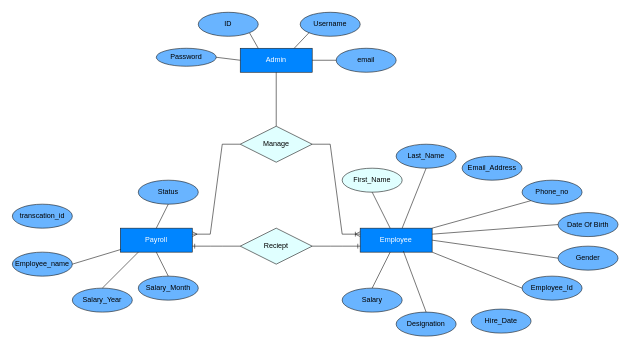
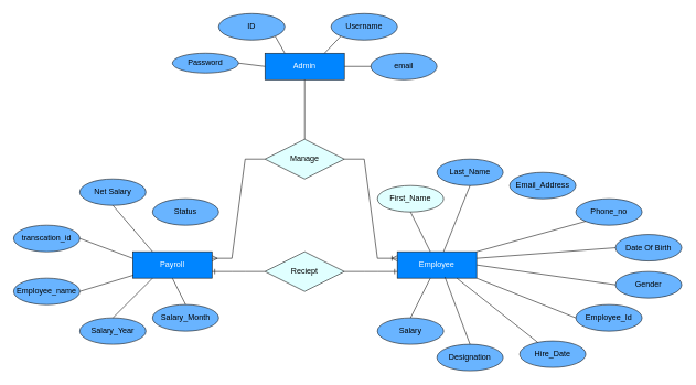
  <mxCell id="0" />
  <mxCell id="1" parent="0" />
  <mxCell id="2" value="Admin" style="whiteSpace=wrap;html=1;align=center;fillColor=#0085ff;strokeColor=#1e1e1e;fontColor=#ffffff;" parent="1" vertex="1"><mxGeometry x="400" y="80" width="120" height="40" as="geometry" /></mxCell>
  <mxCell id="3" value="Username" style="ellipse;whiteSpace=wrap;html=1;align=center;fillColor=#69b4ff;fontColor=#000000;strokeColor=#1e1e1e;" parent="1" vertex="1"><mxGeometry x="500" y="20" width="100" height="40" as="geometry" /></mxCell>
  <mxCell id="4" value="ID" style="ellipse;whiteSpace=wrap;html=1;align=center;fillColor=#69b4ff;fontColor=#000000;strokeColor=#1e1e1e;" parent="1" vertex="1"><mxGeometry x="330" y="20" width="100" height="40" as="geometry" /></mxCell>
  <mxCell id="5" value="Password" style="ellipse;whiteSpace=wrap;html=1;align=center;fillColor=#69b4ff;fontColor=#000000;strokeColor=#1e1e1e;" parent="1" vertex="1"><mxGeometry x="260" y="80" width="100" height="30" as="geometry" /></mxCell>
  <mxCell id="6" value="email" style="ellipse;whiteSpace=wrap;html=1;align=center;fillColor=#69b4ff;fontColor=#000000;strokeColor=#1e1e1e;" parent="1" vertex="1"><mxGeometry x="560" y="80" width="100" height="40" as="geometry" /></mxCell>
  <mxCell id="7" value="" style="endArrow=none;html=1;rounded=0;exitX=1;exitY=0.5;exitDx=0;exitDy=0;entryX=0;entryY=0.5;entryDx=0;entryDy=0;strokeColor=#1e1e1e;" parent="1" source="5" target="2" edge="1"><mxGeometry width="50" height="50" relative="1" as="geometry"><mxPoint x="350" y="170" as="sourcePoint" /><mxPoint x="400" y="120" as="targetPoint" /></mxGeometry></mxCell>
  <mxCell id="8" value="" style="endArrow=none;html=1;rounded=0;entryX=1;entryY=0.5;entryDx=0;entryDy=0;strokeColor=#1e1e1e;" parent="1" source="6" target="2" edge="1"><mxGeometry width="50" height="50" relative="1" as="geometry"><mxPoint x="520" y="160" as="sourcePoint" /><mxPoint x="570" y="110" as="targetPoint" /></mxGeometry></mxCell>
  <mxCell id="9" value="" style="endArrow=none;html=1;rounded=0;exitX=0.5;exitY=1;exitDx=0;exitDy=0;entryX=0.5;entryY=0;entryDx=0;entryDy=0;strokeColor=#1e1e1e;" parent="1" source="2" edge="1"><mxGeometry width="50" height="50" relative="1" as="geometry"><mxPoint x="420" y="160" as="sourcePoint" /><mxPoint x="460" y="210" as="targetPoint" /></mxGeometry></mxCell>
  <mxCell id="10" value="Employee" style="whiteSpace=wrap;html=1;align=center;fillColor=#0085ff;strokeColor=#1e1e1e;fontColor=#ffffff;" parent="1" vertex="1"><mxGeometry x="600" y="380" width="120" height="40" as="geometry" /></mxCell>
  <mxCell id="11" value="First_Name" style="ellipse;whiteSpace=wrap;html=1;align=center;fillColor=#e0ffff;strokeColor=#1e1e1e;" parent="1" vertex="1"><mxGeometry x="570" y="280" width="100" height="40" as="geometry" /></mxCell>
  <mxCell id="12" value="Last_Name" style="ellipse;whiteSpace=wrap;html=1;align=center;fillColor=#69b4ff;strokeColor=#1e1e1e;" parent="1" vertex="1"><mxGeometry x="660" y="240" width="100" height="40" as="geometry" /></mxCell>
  <mxCell id="13" value="Email_Address" style="ellipse;whiteSpace=wrap;html=1;align=center;fillColor=#69b4ff;strokeColor=#1e1e1e;" parent="1" vertex="1"><mxGeometry x="770" y="260" width="100" height="40" as="geometry" /></mxCell>
  <mxCell id="14" value="Phone_no" style="ellipse;whiteSpace=wrap;html=1;align=center;fillColor=#69b4ff;strokeColor=#1e1e1e;" parent="1" vertex="1"><mxGeometry x="870" y="300" width="100" height="40" as="geometry" /></mxCell>
  <mxCell id="15" value="Salary" style="ellipse;whiteSpace=wrap;html=1;align=center;fillColor=#69b4ff;strokeColor=#1e1e1e;" parent="1" vertex="1"><mxGeometry x="570" y="480" width="100" height="40" as="geometry" /></mxCell>
  <mxCell id="16" value="Employee_Id" style="ellipse;whiteSpace=wrap;html=1;align=center;fillColor=#69b4ff;strokeColor=#1e1e1e;" parent="1" vertex="1"><mxGeometry x="870" y="460" width="100" height="40" as="geometry" /></mxCell>
  <mxCell id="17" value="Gender" style="ellipse;whiteSpace=wrap;html=1;align=center;fillColor=#69b4ff;strokeColor=#1e1e1e;" parent="1" vertex="1"><mxGeometry x="930" y="410" width="100" height="40" as="geometry" /></mxCell>
  <mxCell id="18" value="Date Of Birth" style="ellipse;whiteSpace=wrap;html=1;align=center;fillColor=#69b4ff;strokeColor=#1e1e1e;" parent="1" vertex="1"><mxGeometry x="930" y="354" width="100" height="40" as="geometry" /></mxCell>
  <mxCell id="19" value="" style="endArrow=none;html=1;rounded=0;exitX=0.5;exitY=1;exitDx=0;exitDy=0;strokeColor=#1e1e1e;" parent="1" source="11" edge="1"><mxGeometry width="50" height="50" relative="1" as="geometry"><mxPoint x="580" y="375" as="sourcePoint" /><mxPoint x="650" y="380" as="targetPoint" /></mxGeometry></mxCell>
  <mxCell id="20" value="" style="endArrow=none;html=1;rounded=0;exitX=0.5;exitY=1;exitDx=0;exitDy=0;strokeColor=#1e1e1e;" parent="1" source="12" edge="1"><mxGeometry width="50" height="50" relative="1" as="geometry"><mxPoint x="700" y="330" as="sourcePoint" /><mxPoint x="670" y="380" as="targetPoint" /></mxGeometry></mxCell>
  <mxCell id="21" value="" style="endArrow=none;html=1;rounded=0;exitX=0;exitY=1;exitDx=0;exitDy=0;entryX=1;entryY=0;entryDx=0;entryDy=0;strokeColor=#1e1e1e;" parent="1" source="14" target="10" edge="1"><mxGeometry width="50" height="50" relative="1" as="geometry"><mxPoint x="720" y="350" as="sourcePoint" /><mxPoint x="745" y="410" as="targetPoint" /></mxGeometry></mxCell>
  <mxCell id="22" value="" style="endArrow=none;html=1;rounded=0;exitX=0;exitY=0.5;exitDx=0;exitDy=0;entryX=1;entryY=0.25;entryDx=0;entryDy=0;strokeColor=#1e1e1e;" parent="1" source="18" target="10" edge="1"><mxGeometry width="50" height="50" relative="1" as="geometry"><mxPoint x="945" y="384" as="sourcePoint" /><mxPoint x="815" y="400" as="targetPoint" /></mxGeometry></mxCell>
  <mxCell id="23" value="" style="endArrow=none;html=1;rounded=0;exitX=0;exitY=0.5;exitDx=0;exitDy=0;entryX=1;entryY=0.5;entryDx=0;entryDy=0;strokeColor=#1e1e1e;" parent="1" source="17" target="10" edge="1"><mxGeometry width="50" height="50" relative="1" as="geometry"><mxPoint x="955" y="394" as="sourcePoint" /><mxPoint x="810" y="400" as="targetPoint" /></mxGeometry></mxCell>
  <mxCell id="24" value="" style="endArrow=none;html=1;rounded=0;exitX=0;exitY=0.5;exitDx=0;exitDy=0;entryX=1;entryY=1;entryDx=0;entryDy=0;strokeColor=#1e1e1e;" parent="1" source="16" target="10" edge="1"><mxGeometry width="50" height="50" relative="1" as="geometry"><mxPoint x="885" y="470" as="sourcePoint" /><mxPoint x="810" y="420" as="targetPoint" /></mxGeometry></mxCell>
  <mxCell id="25" value="" style="endArrow=none;html=1;rounded=0;exitX=0.5;exitY=0;exitDx=0;exitDy=0;strokeColor=#1e1e1e;" parent="1" source="15" target="10" edge="1"><mxGeometry width="50" height="50" relative="1" as="geometry"><mxPoint x="895" y="480" as="sourcePoint" /><mxPoint x="720" y="420" as="targetPoint" /></mxGeometry></mxCell>
  <mxCell id="26" value="Hire_Date" style="ellipse;whiteSpace=wrap;html=1;align=center;fillColor=#69b4ff;strokeColor=#1e1e1e;" parent="1" vertex="1"><mxGeometry x="785" y="515" width="100" height="40" as="geometry" /></mxCell>
  <mxCell id="27" value="Designation" style="ellipse;whiteSpace=wrap;html=1;align=center;fillColor=#69b4ff;strokeColor=#1e1e1e;" parent="1" vertex="1"><mxGeometry x="660" y="520" width="100" height="40" as="geometry" /></mxCell>
+ <mxCell id="28" value="" style="endArrow=none;html=1;rounded=0;entryX=0.75;entryY=1;entryDx=0;entryDy=0;strokeColor=#1e1e1e;" parent="1" source="26" target="10" edge="1"><mxGeometry width="50" height="50" relative="1" as="geometry"><mxPoint x="970" y="440" as="sourcePoint" /><mxPoint x="815" y="420" as="targetPoint" /></mxGeometry></mxCell>
  <mxCell id="29" value="" style="endArrow=none;html=1;rounded=0;exitX=0.5;exitY=0;exitDx=0;exitDy=0;entryX=0.6;entryY=0.957;entryDx=0;entryDy=0;entryPerimeter=0;strokeColor=#1e1e1e;" parent="1" source="27" target="10" edge="1"><mxGeometry width="50" height="50" relative="1" as="geometry"><mxPoint x="980" y="450" as="sourcePoint" /><mxPoint x="825" y="430" as="targetPoint" /></mxGeometry></mxCell>
  <mxCell id="30" value="" style="edgeStyle=entityRelationEdgeStyle;fontSize=12;html=1;endArrow=ERoneToMany;rounded=0;exitX=1;exitY=0.5;exitDx=0;exitDy=0;entryX=0;entryY=0.25;entryDx=0;entryDy=0;strokeColor=#1e1e1e;" parent="1" source="41" target="10" edge="1"><mxGeometry width="100" height="100" relative="1" as="geometry"><mxPoint x="500" y="250" as="sourcePoint" /><mxPoint x="620" y="320" as="targetPoint" /></mxGeometry></mxCell>
  <mxCell id="31" value="&lt;span style=&quot;background-color: rgb(0, 133, 255);&quot;&gt;Payroll&lt;/span&gt;" style="whiteSpace=wrap;html=1;align=center;fillColor=#0085ff;strokeColor=#1e1e1e;fontColor=#ffffff;" parent="1" vertex="1"><mxGeometry x="200" y="380" width="120" height="40" as="geometry" /></mxCell>
  <mxCell id="32" value="" style="edgeStyle=entityRelationEdgeStyle;fontSize=12;html=1;endArrow=ERmany;rounded=0;exitX=0;exitY=0.5;exitDx=0;exitDy=0;entryX=1;entryY=0.25;entryDx=0;entryDy=0;strokeColor=#1e1e1e;" parent="1" source="41" target="31" edge="1"><mxGeometry width="100" height="100" relative="1" as="geometry"><mxPoint x="420" y="250" as="sourcePoint" /><mxPoint x="530" y="300" as="targetPoint" /></mxGeometry></mxCell>
+ <mxCell id="33" value="Net Salary" style="ellipse;whiteSpace=wrap;html=1;align=center;fillColor=#69b4ff;strokeColor=#1e1e1e;" parent="1" vertex="1"><mxGeometry x="120" y="270" width="100" height="40" as="geometry" /></mxCell>
  <mxCell id="34" value="" style="endArrow=none;html=1;rounded=0;exitX=1;exitY=1;exitDx=0;exitDy=0;entryX=0.25;entryY=0;entryDx=0;entryDy=0;strokeColor=#1e1e1e;" parent="1" source="4" target="2" edge="1"><mxGeometry width="50" height="50" relative="1" as="geometry"><mxPoint x="360" y="50" as="sourcePoint" /><mxPoint x="440" y="50" as="targetPoint" /></mxGeometry></mxCell>
  <mxCell id="35" value="" style="endArrow=none;html=1;rounded=0;entryX=0.75;entryY=0;entryDx=0;entryDy=0;exitX=0;exitY=1;exitDx=0;exitDy=0;strokeColor=#1e1e1e;" parent="1" source="3" target="2" edge="1"><mxGeometry width="50" height="50" relative="1" as="geometry"><mxPoint x="475" y="20" as="sourcePoint" /><mxPoint x="500" y="66" as="targetPoint" /></mxGeometry></mxCell>
  <mxCell id="36" value="Status" style="ellipse;whiteSpace=wrap;html=1;align=center;fillColor=#69b4ff;strokeColor=#1e1e1e;" parent="1" vertex="1"><mxGeometry x="230" y="300" width="100" height="40" as="geometry" /></mxCell>
  <mxCell id="37" value="transcation_id" style="ellipse;whiteSpace=wrap;html=1;align=center;fillColor=#69b4ff;strokeColor=#1e1e1e;" parent="1" vertex="1"><mxGeometry x="20" y="340" width="100" height="40" as="geometry" /></mxCell>
  <mxCell id="38" value="Employee_name" style="ellipse;whiteSpace=wrap;html=1;align=center;fillColor=#69b4ff;strokeColor=#1e1e1e;" parent="1" vertex="1"><mxGeometry x="20" y="420" width="100" height="40" as="geometry" /></mxCell>
  <mxCell id="39" value="Salary_Year" style="ellipse;whiteSpace=wrap;html=1;align=center;fillColor=#69b4ff;strokeColor=#1e1e1e;" parent="1" vertex="1"><mxGeometry x="120" y="480" width="100" height="40" as="geometry" /></mxCell>
  <mxCell id="40" value="Salary_Month" style="ellipse;whiteSpace=wrap;html=1;align=center;fillColor=#69b4ff;strokeColor=#1e1e1e;" parent="1" vertex="1"><mxGeometry x="230" y="460" width="100" height="40" as="geometry" /></mxCell>
  <mxCell id="41" value="Manage" style="shape=rhombus;perimeter=rhombusPerimeter;whiteSpace=wrap;html=1;align=center;fillColor=#e0ffff;strokeColor=#1e1e1e;" parent="1" vertex="1"><mxGeometry x="400" y="210" width="120" height="60" as="geometry" /></mxCell>
  <mxCell id="42" value="Reciept" style="shape=rhombus;perimeter=rhombusPerimeter;whiteSpace=wrap;html=1;align=center;fillColor=#e0ffff;strokeColor=#1e1e1e;" parent="1" vertex="1"><mxGeometry x="400" y="380" width="120" height="60" as="geometry" /></mxCell>
  <mxCell id="43" value="" style="edgeStyle=entityRelationEdgeStyle;fontSize=12;html=1;endArrow=ERone;endFill=1;rounded=0;entryX=0;entryY=0.75;entryDx=0;entryDy=0;exitX=1;exitY=0.5;exitDx=0;exitDy=0;strokeColor=#1e1e1e;" parent="1" source="42" target="10" edge="1"><mxGeometry width="100" height="100" relative="1" as="geometry"><mxPoint x="530" y="440" as="sourcePoint" /><mxPoint x="550" y="360" as="targetPoint" /></mxGeometry></mxCell>
  <mxCell id="44" value="" style="edgeStyle=entityRelationEdgeStyle;fontSize=12;html=1;endArrow=ERone;endFill=1;rounded=0;exitX=0;exitY=0.5;exitDx=0;exitDy=0;entryX=1;entryY=0.75;entryDx=0;entryDy=0;strokeColor=#1e1e1e;" parent="1" source="42" target="31" edge="1"><mxGeometry width="100" height="100" relative="1" as="geometry"><mxPoint x="310" y="460" as="sourcePoint" /><mxPoint x="410" y="360" as="targetPoint" /></mxGeometry></mxCell>
+ <mxCell id="45" value="" style="endArrow=none;html=1;rounded=0;exitX=1;exitY=0.5;exitDx=0;exitDy=0;entryX=0;entryY=0.25;entryDx=0;entryDy=0;strokeColor=#1e1e1e;" parent="1" source="37" target="31" edge="1"><mxGeometry relative="1" as="geometry"><mxPoint x="130" y="360" as="sourcePoint" /><mxPoint x="290" y="359.66" as="targetPoint" /></mxGeometry></mxCell>
  <mxCell id="46" value="" style="endArrow=none;html=1;rounded=0;exitX=1;exitY=0.5;exitDx=0;exitDy=0;entryX=0.01;entryY=0.885;entryDx=0;entryDy=0;entryPerimeter=0;strokeColor=#1e1e1e;" parent="1" source="38" target="31" edge="1"><mxGeometry relative="1" as="geometry"><mxPoint x="130" y="440.35" as="sourcePoint" /><mxPoint x="290" y="439.66" as="targetPoint" /></mxGeometry></mxCell>
- <mxCell id="48" value="" style="endArrow=none;html=1;rounded=0;exitX=0.5;exitY=1;exitDx=0;exitDy=0;entryX=0.5;entryY=0;entryDx=0;entryDy=0;strokeColor=#1e1e1e;" parent="1" source="36" target="31" edge="1"><mxGeometry relative="1" as="geometry"><mxPoint x="180" y="320" as="sourcePoint" /><mxPoint x="240" y="390" as="targetPoint" /></mxGeometry></mxCell>
+ <mxCell id="47" value="" style="endArrow=none;html=1;rounded=0;exitX=0.5;exitY=1;exitDx=0;exitDy=0;entryX=0.25;entryY=0;entryDx=0;entryDy=0;strokeColor=#1e1e1e;" parent="1" source="33" target="31" edge="1"><mxGeometry relative="1" as="geometry"><mxPoint x="280" y="410" as="sourcePoint" /><mxPoint x="440" y="410" as="targetPoint" /></mxGeometry></mxCell>
  <mxCell id="49" value="" style="endArrow=none;html=1;rounded=0;exitX=0.5;exitY=0;exitDx=0;exitDy=0;entryX=0.5;entryY=1;entryDx=0;entryDy=0;strokeColor=#1e1e1e;" parent="1" source="40" target="31" edge="1"><mxGeometry relative="1" as="geometry"><mxPoint x="290" y="350" as="sourcePoint" /><mxPoint x="270" y="390" as="targetPoint" /></mxGeometry></mxCell>
  <mxCell id="50" value="" style="endArrow=none;html=1;rounded=0;exitX=0.5;exitY=0;exitDx=0;exitDy=0;entryX=0.25;entryY=1;entryDx=0;entryDy=0;strokeColor=#1e1e1e;" parent="1" source="39" target="31" edge="1"><mxGeometry relative="1" as="geometry"><mxPoint x="180" y="320" as="sourcePoint" /><mxPoint x="240" y="390" as="targetPoint" /></mxGeometry></mxCell>
